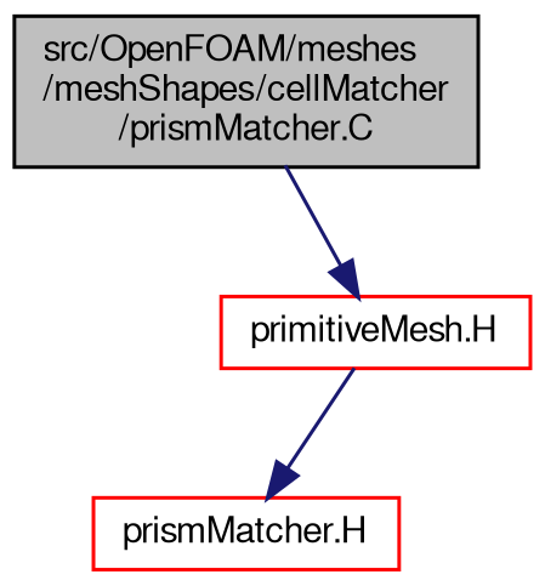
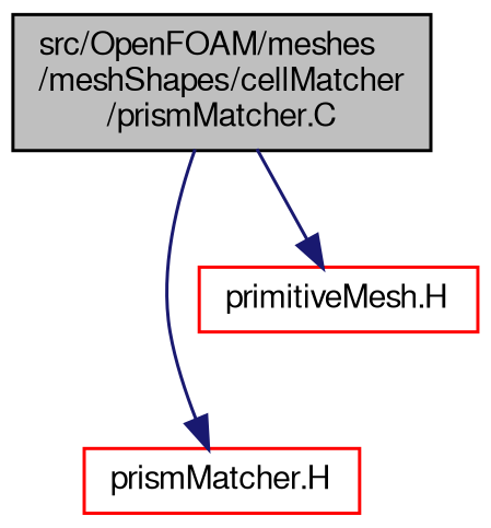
  digraph {
    node [color=red fontname=FreeSans fontsize=10 shape=record]
    edge [color=midnightblue fontname=FreeSans fontsize=10 labelfontname=FreeSans labelfontsize=10 style=solid]
    n1 [color=black fillcolor=grey75 fontcolor=black height=0.2 label="src/OpenFOAM/meshes\l/meshShapes/cellMatcher\l/prismMatcher.C" style=filled width=0.4]
    n2 [height=0.2 label="prismMatcher.H" width=0.4]
    n3 [height=0.2 label="primitiveMesh.H" width=0.4]
-   n3 -> n2
+   n1 -> n2
    n1 -> n3
  }
